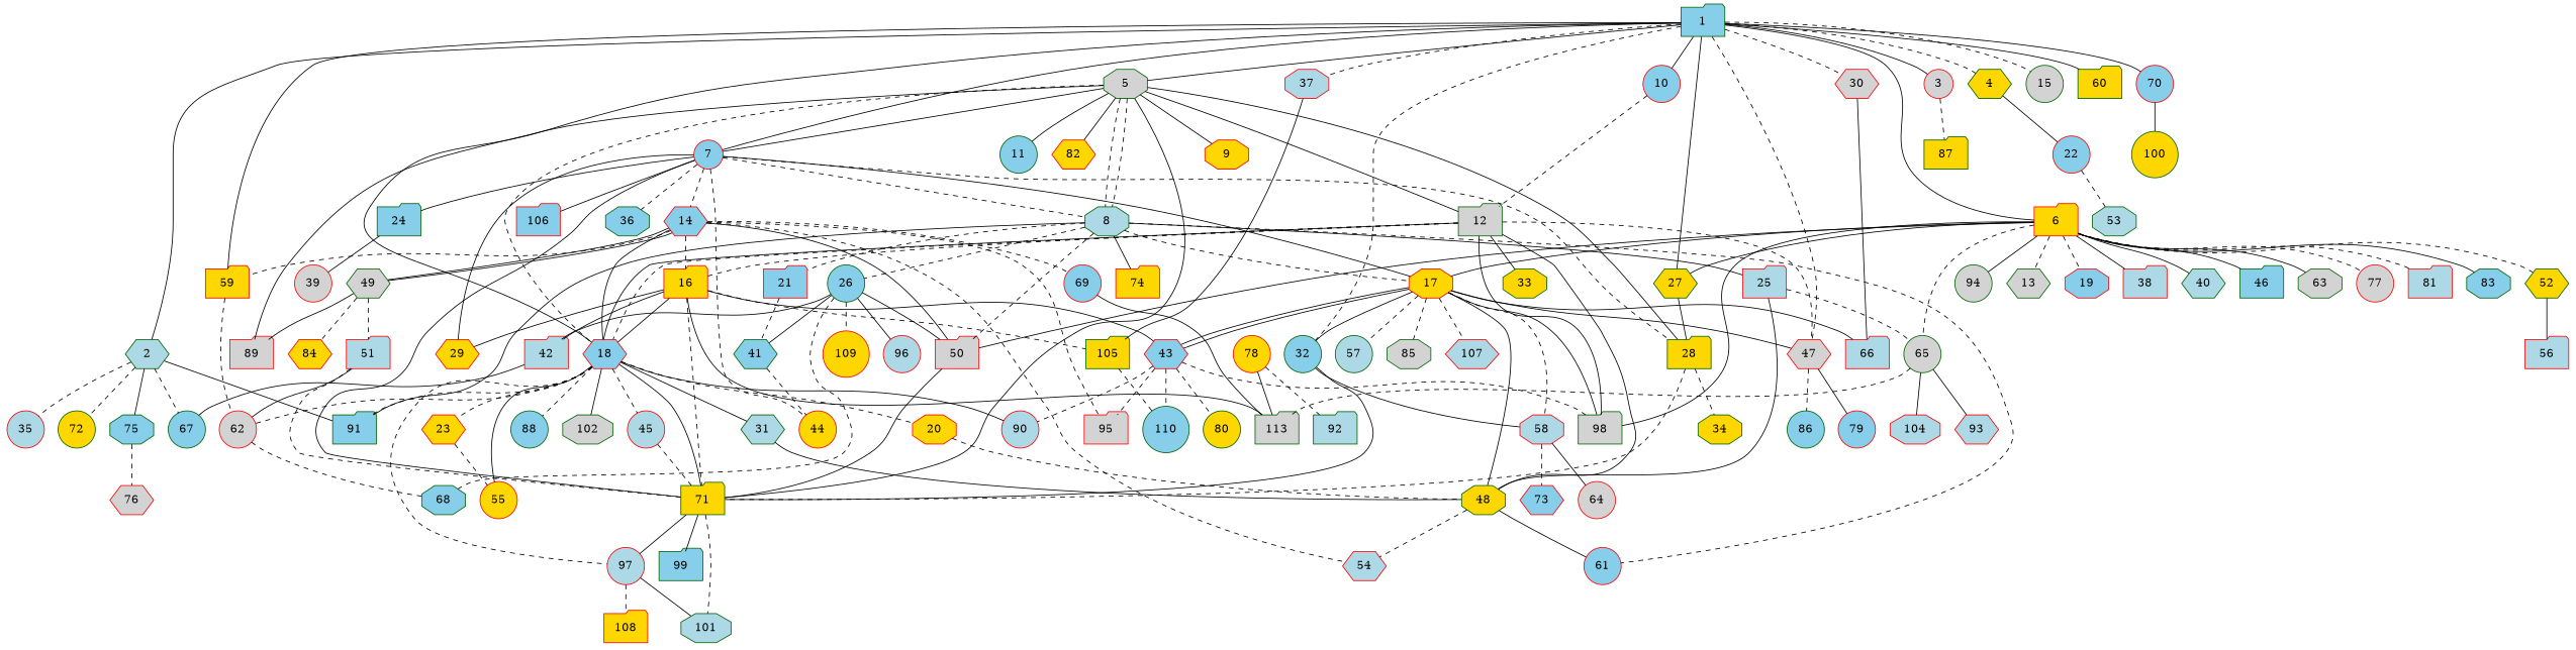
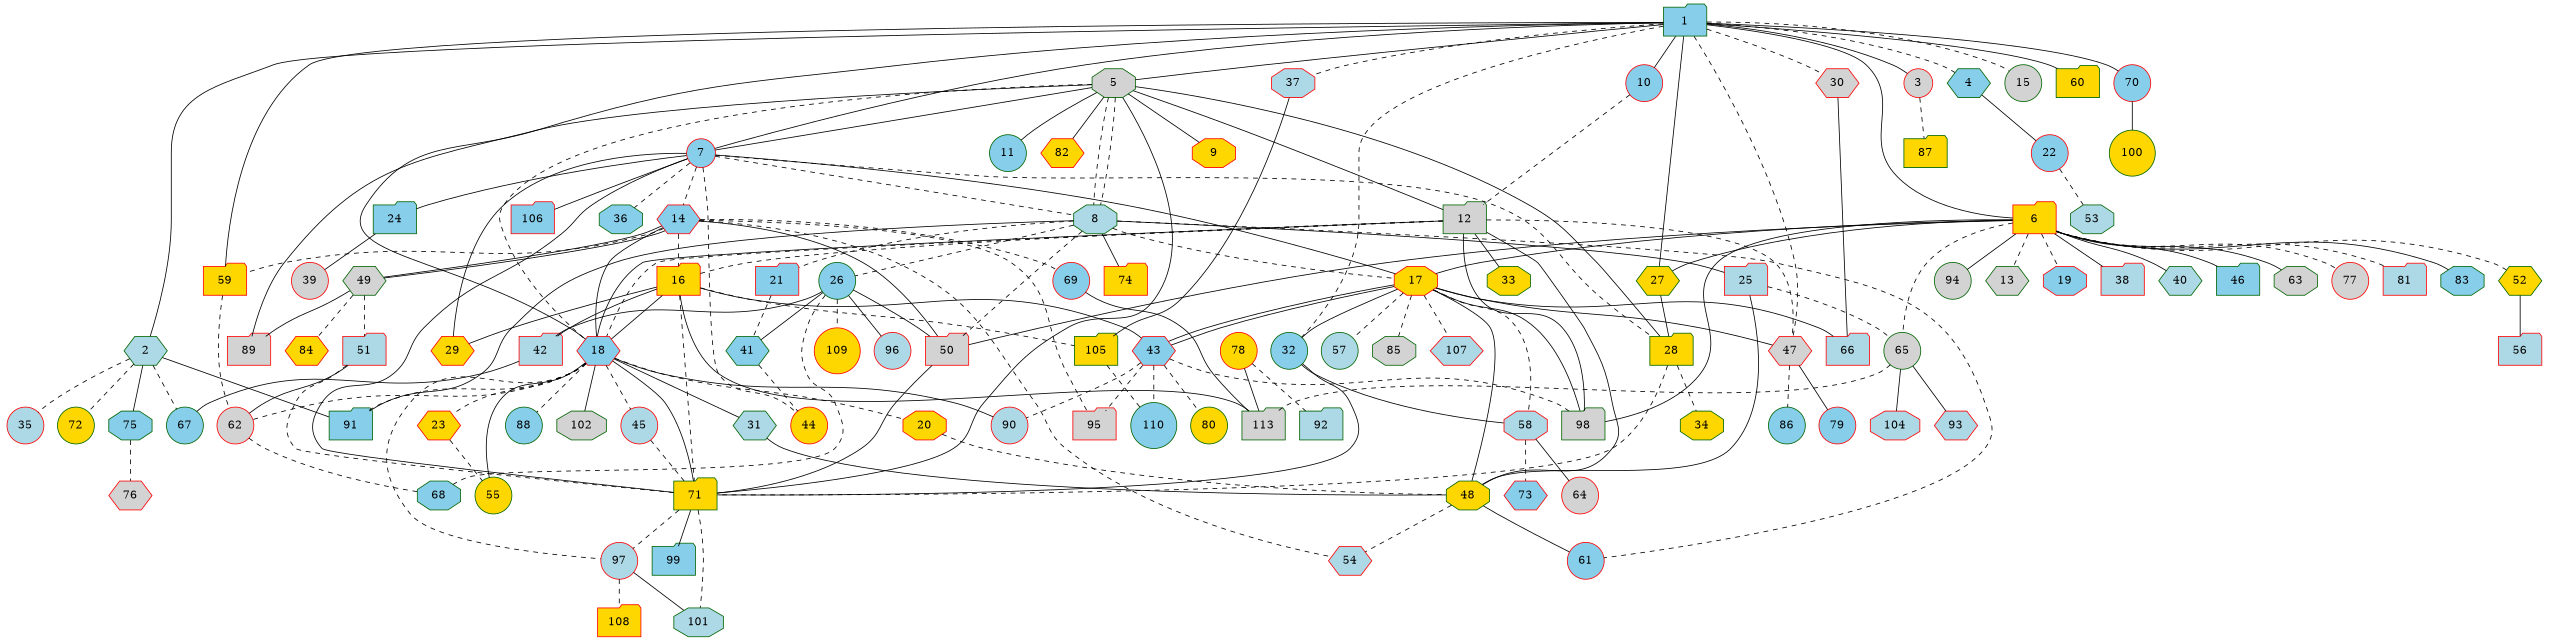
  graph {
    node [color=red fillcolor=skyblue shape=circle style=filled]
    edge [style=solid]
    1 [color=darkgreen shape=folder]
    2 [color=darkgreen fillcolor=lightblue shape=hexagon]
    3 [fillcolor=lightgrey]
-   4 [color=darkgreen fillcolor=gold shape=hexagon]
+   4 [color=darkgreen shape=hexagon]
    5 [color=darkgreen fillcolor=lightgrey shape=octagon]
    6 [fillcolor=gold shape=folder]
    7
    10
    15 [color=darkgreen fillcolor=lightgrey]
    18 [shape=hexagon]
    27 [color=darkgreen fillcolor=gold shape=hexagon]
    30 [fillcolor=lightgrey shape=hexagon]
    32 [color=darkgreen]
    37 [fillcolor=lightblue shape=octagon]
    47 [fillcolor=lightgrey shape=hexagon]
    59 [fillcolor=gold shape=folder]
    60 [color=darkgreen fillcolor=gold shape=folder]
    70
    35 [fillcolor=lightblue]
    67 [color=darkgreen]
    72 [color=darkgreen fillcolor=gold]
    75 [color=darkgreen shape=octagon]
    91 [color=darkgreen shape=folder]
    87 [color=darkgreen fillcolor=gold shape=folder]
    22
    8 [color=darkgreen fillcolor=lightblue shape=octagon]
    9 [fillcolor=gold shape=octagon]
    11 [color=darkgreen]
    12 [color=darkgreen fillcolor=lightgrey shape=folder]
    28 [color=darkgreen fillcolor=gold shape=folder]
    71 [color=darkgreen fillcolor=gold shape=folder]
    82 [fillcolor=gold shape=hexagon]
    89 [fillcolor=lightgrey shape=folder]
    13 [color=darkgreen fillcolor=lightgrey shape=hexagon]
    17 [fillcolor=gold shape=octagon]
    19 [shape=octagon]
    38 [fillcolor=lightblue shape=folder]
    40 [color=darkgreen fillcolor=lightblue shape=hexagon]
    46 [color=darkgreen shape=folder]
    50 [fillcolor=lightgrey shape=folder]
    52 [color=darkgreen fillcolor=gold shape=hexagon]
    63 [color=darkgreen fillcolor=lightgrey shape=octagon]
    65 [color=darkgreen fillcolor=lightgrey]
    77 [fillcolor=lightgrey]
    81 [fillcolor=lightblue shape=folder]
    83 [color=darkgreen shape=octagon]
    94 [color=darkgreen fillcolor=lightgrey]
    98 [color=darkgreen fillcolor=lightgrey shape=folder]
    14 [shape=hexagon]
    24 [color=darkgreen shape=folder]
    29 [fillcolor=gold shape=hexagon]
    36 [color=darkgreen shape=octagon]
    44 [fillcolor=gold]
    106 [shape=folder]
    20 [fillcolor=gold shape=octagon]
    23 [fillcolor=gold shape=hexagon]
    31 [color=darkgreen fillcolor=lightblue shape=hexagon]
    45 [fillcolor=lightblue]
-   55 [fillcolor=gold]
+   55 [color=darkgreen fillcolor=gold]
    62 [fillcolor=lightgrey]
    88 [color=darkgreen]
    90 [fillcolor=lightblue]
    97 [fillcolor=lightblue]
    102 [color=darkgreen fillcolor=lightgrey shape=octagon]
    66 [fillcolor=lightblue shape=folder]
    58 [fillcolor=lightblue shape=octagon]
    105 [color=darkgreen fillcolor=gold shape=folder]
    79
    86 [color=darkgreen]
    100 [color=darkgreen fillcolor=gold]
    78 [fillcolor=gold]
    n72 [color=darkgreen fillcolor=lightgrey label=113 shape=folder]
    92 [color=darkgreen fillcolor=lightblue shape=folder]
    76 [fillcolor=lightgrey shape=hexagon]
    53 [color=darkgreen fillcolor=lightblue shape=octagon]
    21 [shape=folder]
    25 [fillcolor=lightblue shape=folder]
    26 [color=darkgreen]
    61
    74 [fillcolor=gold shape=folder]
    16 [fillcolor=gold shape=folder]
    33 [color=darkgreen fillcolor=gold shape=octagon]
    48 [color=darkgreen fillcolor=gold shape=octagon]
    34 [color=darkgreen fillcolor=gold shape=octagon]
    99 [color=darkgreen shape=folder]
    101 [color=darkgreen fillcolor=lightblue shape=octagon]
    43 [shape=hexagon]
    57 [color=darkgreen fillcolor=lightblue]
    85 [color=darkgreen fillcolor=lightgrey shape=octagon]
    107 [fillcolor=lightblue shape=hexagon]
    56 [fillcolor=lightblue shape=folder]
    93 [fillcolor=lightblue shape=hexagon]
    104 [fillcolor=lightblue shape=octagon]
    49 [color=darkgreen fillcolor=lightgrey shape=hexagon]
    54 [fillcolor=lightblue shape=hexagon]
    69
    95 [fillcolor=lightgrey shape=folder]
    39 [fillcolor=lightgrey]
    41 [color=darkgreen shape=hexagon]
    42 [fillcolor=lightblue shape=folder]
    68 [color=darkgreen shape=octagon]
    96 [fillcolor=lightblue]
    109 [fillcolor=gold]
    51 [fillcolor=lightblue shape=folder]
    84 [fillcolor=gold shape=hexagon]
    80 [color=darkgreen fillcolor=gold]
    110 [color=darkgreen]
    64 [fillcolor=lightgrey]
    73 [shape=hexagon]
    108 [fillcolor=gold shape=folder]
    1 -- 2
    1 -- 3
    1 -- 4 [style=dashed]
    1 -- 5
    1 -- 6
    1 -- 7
    1 -- 10
    1 -- 15 [style=dashed]
    1 -- 18
    1 -- 27
    1 -- 30 [style=dashed]
    1 -- 32 [style=dashed]
    1 -- 37 [style=dashed]
    1 -- 47 [style=dashed]
    1 -- 59
    1 -- 60
    1 -- 70
    2 -- 35 [style=dashed]
    2 -- 67 [style=dashed]
    2 -- 72 [style=dashed]
    2 -- 75
    2 -- 91
    3 -- 87 [style=dashed]
    4 -- 22
    5 -- 7
    5 -- 18 [style=dashed]
    5 -- 8 [style=dashed]
    5 -- 8 [style=dashed]
    5 -- 9
    5 -- 11
    5 -- 12
    5 -- 28
    5 -- 71
    5 -- 82
    5 -- 89
    6 -- 27
    6 -- 13 [style=dashed]
    6 -- 17
    6 -- 19 [style=dashed]
    6 -- 38
    6 -- 40
    6 -- 46
    6 -- 50
    6 -- 52 [style=dashed]
    6 -- 63
    6 -- 65 [style=dashed]
    6 -- 77 [style=dashed]
    6 -- 81 [style=dashed]
    6 -- 83
    6 -- 94
    6 -- 98
    7 -- 8 [style=dashed]
    7 -- 28 [style=dashed]
    7 -- 71
    7 -- 17
    7 -- 14 [style=dashed]
    7 -- 24
    7 -- 29
    7 -- 36 [style=dashed]
    7 -- 44 [style=dashed]
    7 -- 106
    10 -- 12 [style=dashed]
    18 -- 91 [style=dashed]
    18 -- 71
    18 -- 20 [style=dashed]
    18 -- 23 [style=dashed]
    18 -- 31
    18 -- 45 [style=dashed]
    18 -- 55
    18 -- 62 [style=dashed]
    18 -- 88 [style=dashed]
    18 -- 90
    18 -- 97 [style=dashed]
    18 -- 102
    27 -- 28
    30 -- 66
    32 -- 71
    32 -- 58
    37 -- 105
    47 -- 79
    47 -- 86 [style=dashed]
    59 -- 62 [style=dashed]
    70 -- 100
    75 -- 76 [style=dashed]
    22 -- 53 [style=dashed]
    8 -- 91
    8 -- 17 [style=dashed]
    8 -- 50 [style=dashed]
    8 -- 21 [style=dashed]
    8 -- 25
    8 -- 26 [style=dashed]
    8 -- 61 [style=dashed]
    8 -- 74
    12 -- 18
    12 -- 18 [style=dashed]
    12 -- 47 [style=dashed]
    12 -- 98
    12 -- 16 [style=dashed]
    12 -- 33
    12 -- 48
    28 -- 71 [style=dashed]
    28 -- 34 [style=dashed]
-   71 -- 97
+   71 -- 97 [style=dashed]
    71 -- 99
    71 -- 101 [style=dashed]
    17 -- 32
    17 -- 47
    17 -- 98
    17 -- 66
    17 -- 58 [style=dashed]
    17 -- 48
    17 -- 43
    17 -- 43
    17 -- 57 [style=dashed]
    17 -- 85 [style=dashed]
    17 -- 107 [style=dashed]
    50 -- 71
    52 -- 56
    65 -- n72 [style=dashed]
    65 -- 93
    65 -- 104
    14 -- 18
    14 -- 59 [style=dashed]
    14 -- 50
    14 -- 16 [style=dashed]
    14 -- 49
    14 -- 49
    14 -- 54 [style=dashed]
    14 -- 69 [style=dashed]
    14 -- 95 [style=dashed]
    24 -- 39
    20 -- 48 [style=dashed]
    23 -- 55 [style=dashed]
    31 -- 48
    45 -- 71 [style=dashed]
    62 -- 68 [style=dashed]
    97 -- 101
    97 -- 108 [style=dashed]
    58 -- 64
    58 -- 73 [style=dashed]
    105 -- 110 [style=dashed]
    78 -- n72
    78 -- 92 [style=dashed]
    21 -- 41 [style=dashed]
    25 -- 65 [style=dashed]
    25 -- 48
    26 -- 50
    26 -- 41
    26 -- 42
    26 -- 68 [style=dashed]
    26 -- 96
    26 -- 109 [style=dashed]
    16 -- 18
    16 -- 71 [style=dashed]
    16 -- 29
    16 -- 105 [style=dashed]
    16 -- n72
    16 -- 43
    16 -- 42
    48 -- 61
    48 -- 54 [style=dashed]
    43 -- 98 [style=dashed]
    43 -- 90 [style=dashed]
    43 -- 95 [style=dashed]
    43 -- 80 [style=dashed]
    43 -- 110 [style=dashed]
    49 -- 89
    49 -- 51 [style=dashed]
    49 -- 84 [style=dashed]
    69 -- n72
    41 -- 44 [style=dashed]
    42 -- 67
    51 -- 71 [style=dashed]
    51 -- 62
  }
